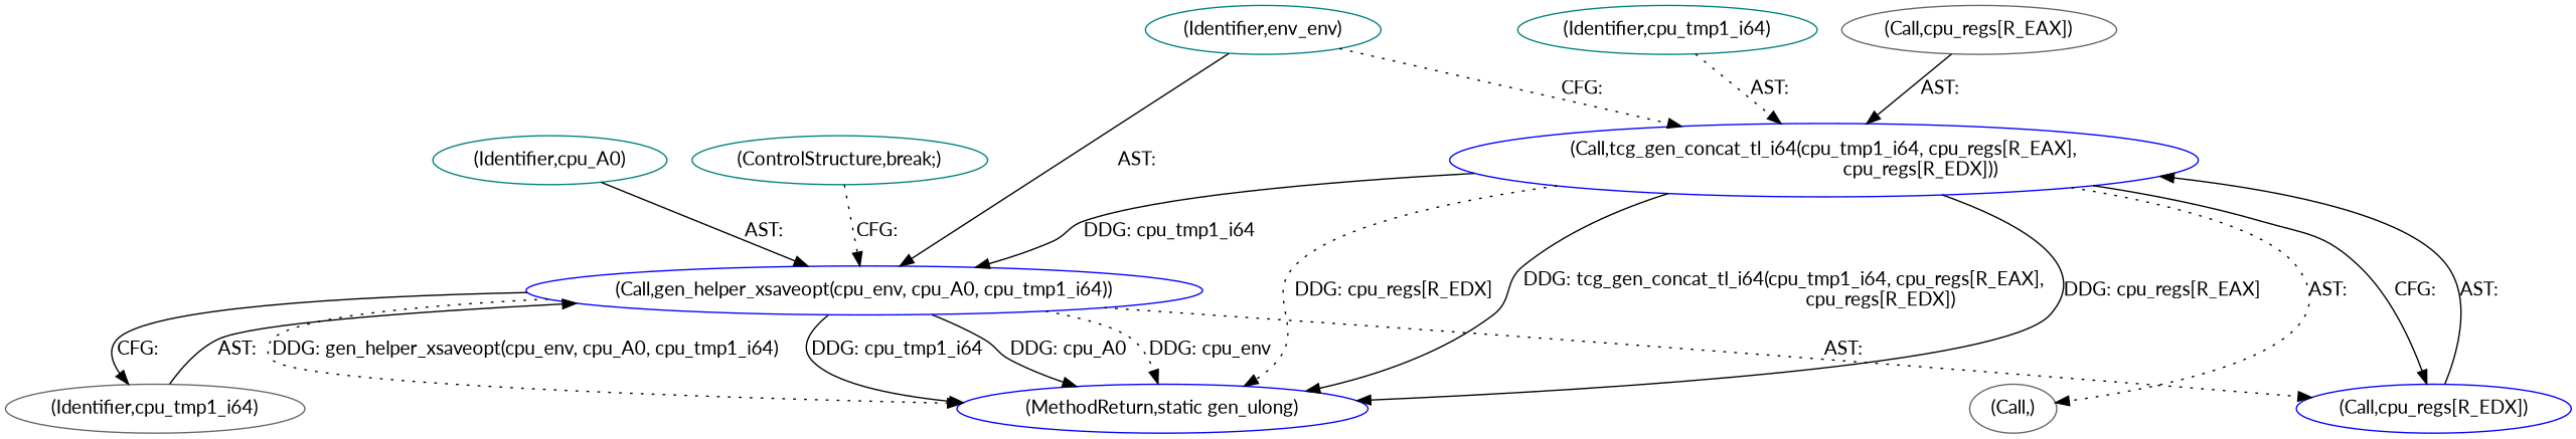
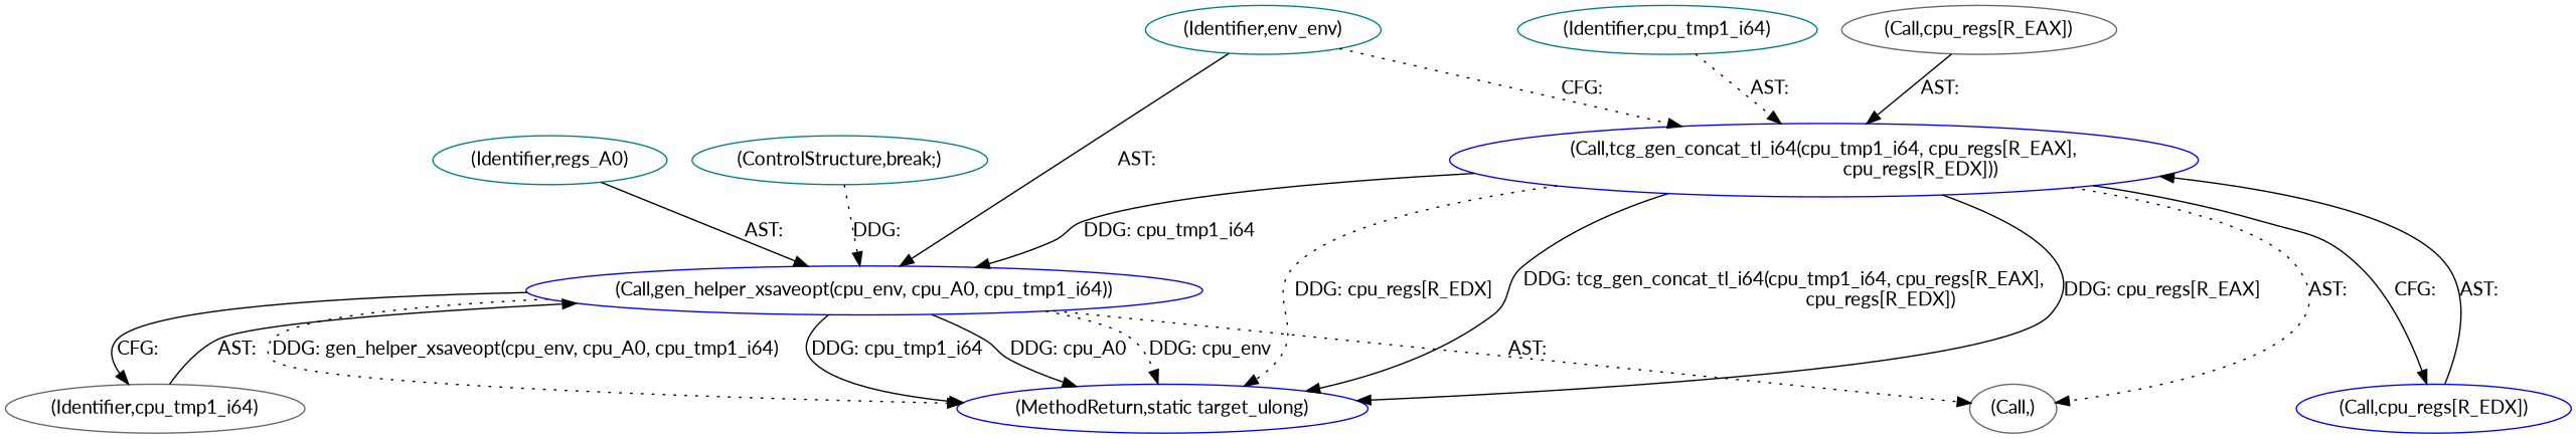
  digraph {
    fontname=Lato
    node [color=blue fontname=Lato]
    edge [fontname=Lato style=solid]
    n1 [label="(Call,tcg_gen_concat_tl_i64(cpu_tmp1_i64, cpu_regs[R_EAX],\n                                      cpu_regs[R_EDX]))"]
    n2 [label="(Call,gen_helper_xsaveopt(cpu_env, cpu_A0, cpu_tmp1_i64))"]
    n3 [label="(Call,cpu_regs[R_EDX])"]
-   n4 [label="(MethodReturn,static gen_ulong)"]
+   n4 [label="(MethodReturn,static target_ulong)"]
    n5 [color=gray40 label="(Call,)"]
    n6 [color=gray40 label="(Identifier,cpu_tmp1_i64)"]
-   n7 [color=teal label="(Identifier,cpu_A0)"]
+   n7 [color=teal label="(Identifier,regs_A0)"]
    n8 [color=teal label="(ControlStructure,break;)"]
    n9 [color=teal label="(Identifier,cpu_tmp1_i64)"]
    n10 [color=gray40 label="(Call,cpu_regs[R_EAX])"]
    n11 [color=teal label="(Identifier,env_env)"]
    n1 -> n2 [label="DDG: cpu_tmp1_i64"]
    n1 -> n3 [label="CFG: "]
    n1 -> n4 [label="DDG: cpu_regs[R_EAX]"]
    n1 -> n4 [label="DDG: cpu_regs[R_EDX]" style=dotted]
    n1 -> n4 [label="DDG: tcg_gen_concat_tl_i64(cpu_tmp1_i64, cpu_regs[R_EAX],\n                                      cpu_regs[R_EDX])"]
    n1 -> n5 [label="AST: " style=dotted]
    n2 -> n4 [label="DDG: cpu_env" style=dotted]
    n2 -> n4 [label="DDG: gen_helper_xsaveopt(cpu_env, cpu_A0, cpu_tmp1_i64)" style=dotted]
    n2 -> n4 [label="DDG: cpu_tmp1_i64"]
    n2 -> n4 [label="DDG: cpu_A0"]
-   n2 -> n3 [label="AST: " style=dotted]
+   n2 -> n5 [label="AST: " style=dotted]
    n2 -> n6 [label="CFG: "]
    n3 -> n1 [label="AST: "]
    n6 -> n2 [label="AST: "]
    n7 -> n2 [label="AST: "]
-   n8 -> n2 [label="CFG: " style=dotted]
+   n8 -> n2 [label="DDG: " style=dotted]
    n9 -> n1 [label="AST: " style=dotted]
    n10 -> n1 [label="AST: "]
    n11 -> n1 [label="CFG: " style=dotted]
    n11 -> n2 [label="AST: "]
  }
